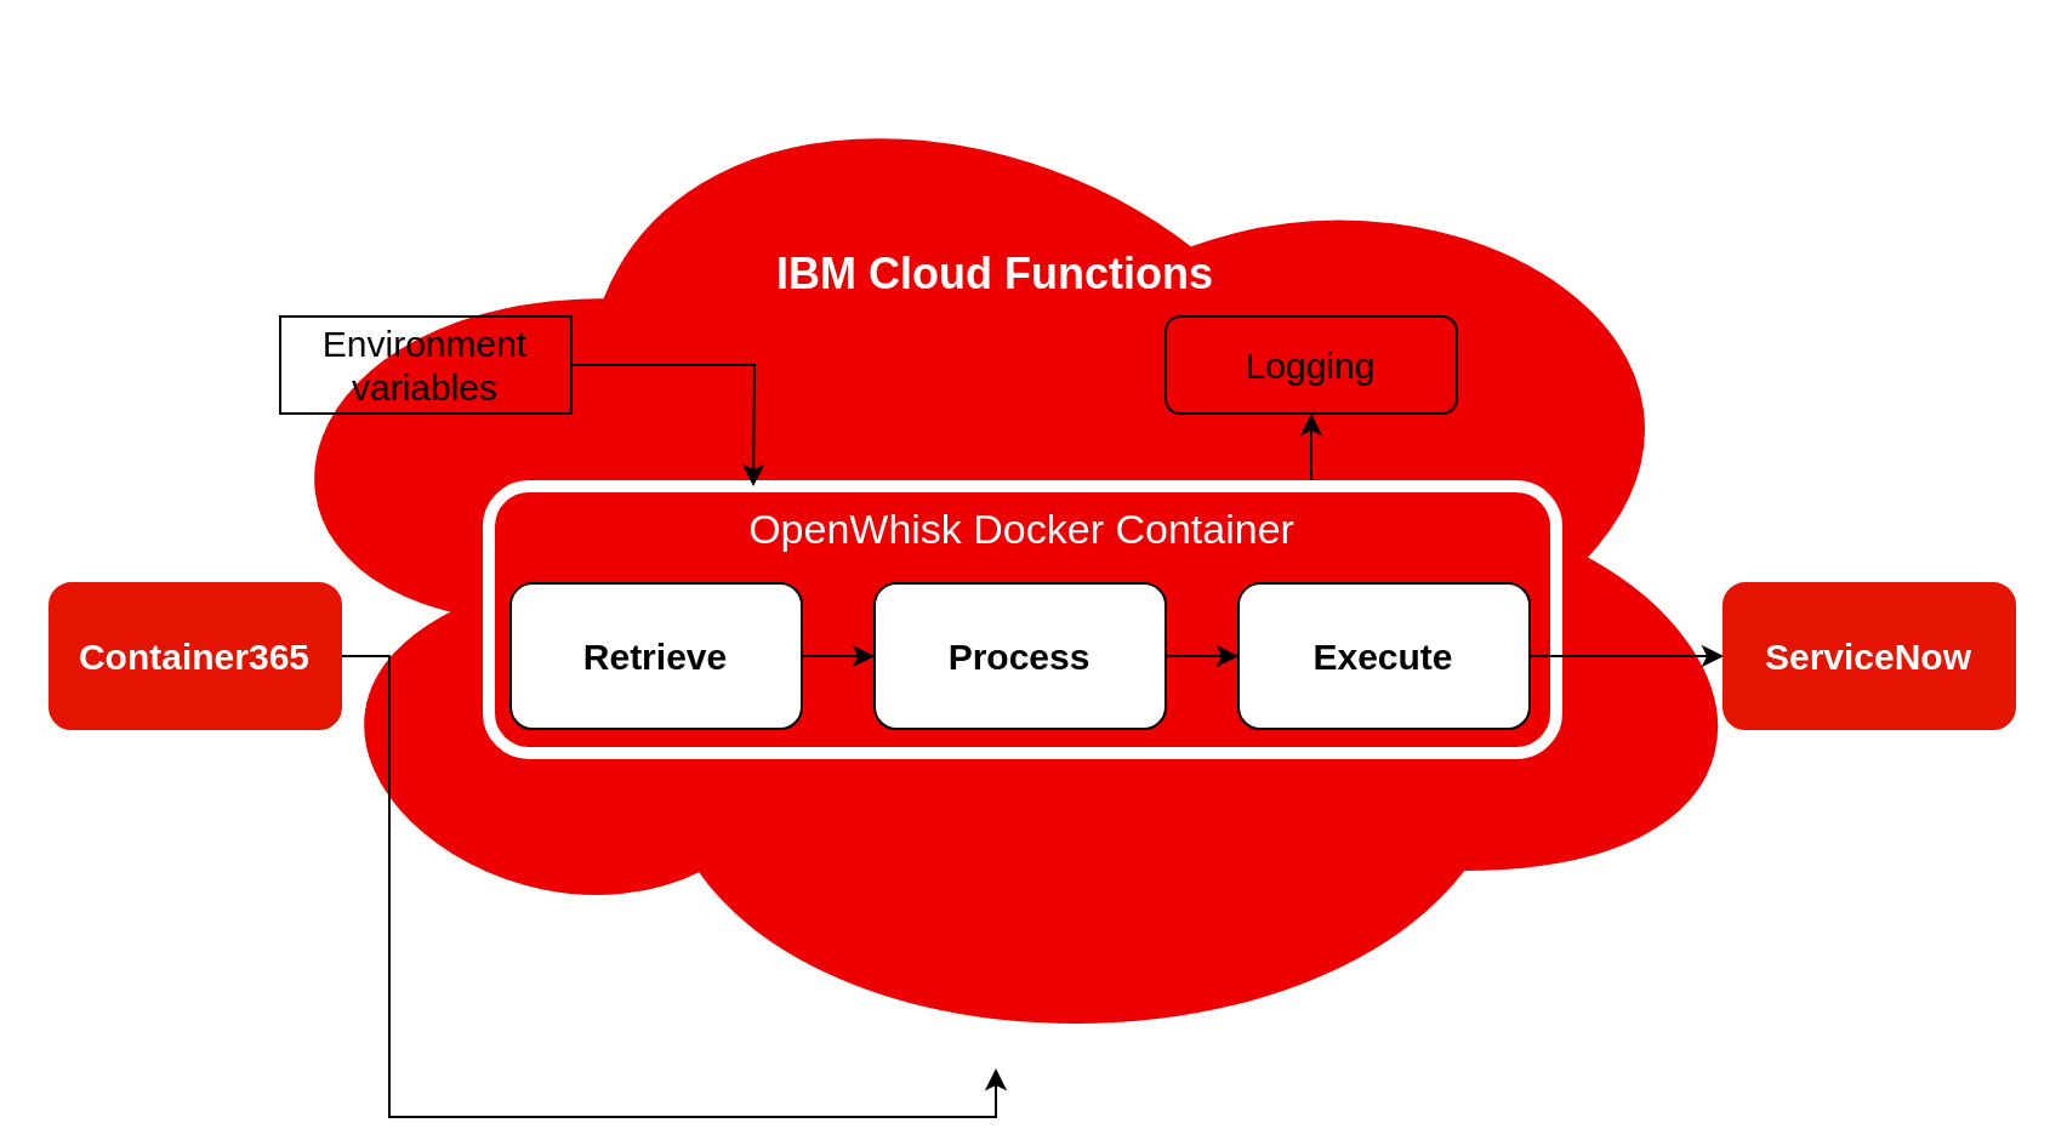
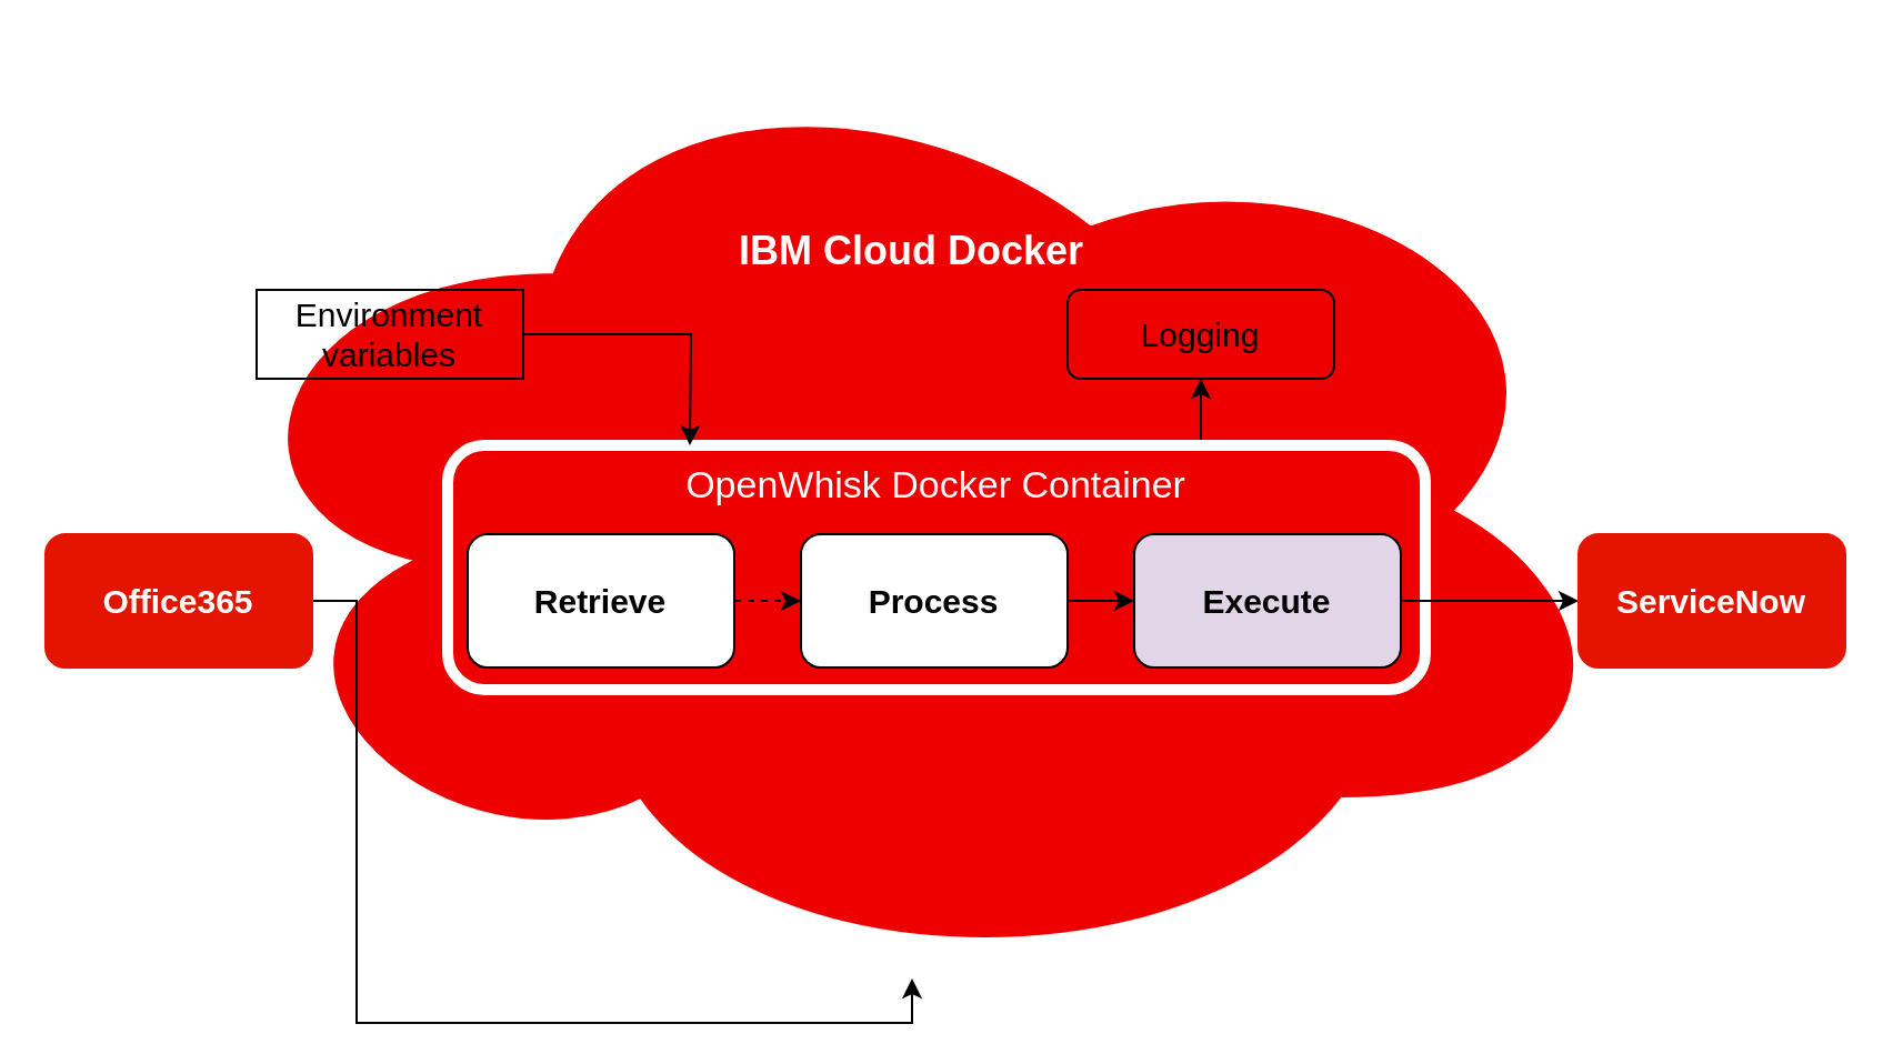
  <mxCell id="0" />
  <mxCell id="1" parent="0" />
- <mxCell id="2" value="&lt;div style=&quot;font-size: 18px&quot;&gt;&lt;b&gt;IBM Cloud Functions&lt;/b&gt;&lt;/div&gt;&lt;div&gt;&lt;br&gt;&lt;/div&gt;&lt;div&gt;&lt;br&gt;&lt;/div&gt;&lt;div&gt;&lt;br&gt;&lt;/div&gt;&lt;div&gt;&lt;br&gt;&lt;/div&gt;&lt;div&gt;&lt;br&gt;&lt;/div&gt;&lt;div&gt;&lt;br&gt;&lt;/div&gt;&lt;div&gt;&lt;br&gt;&lt;/div&gt;&lt;div&gt;&lt;br&gt;&lt;/div&gt;&lt;div&gt;&lt;br&gt;&lt;/div&gt;&lt;div&gt;&lt;br&gt;&lt;/div&gt;&lt;div&gt;&lt;br&gt;&lt;/div&gt;&lt;div&gt;&lt;br&gt;&lt;/div&gt;&lt;div&gt;&lt;br&gt;&lt;/div&gt;" style="ellipse;shape=cloud;whiteSpace=wrap;html=1;rounded=1;shadow=0;comic=0;strokeColor=#EE0000;strokeWidth=5;fillColor=#EE0000;fontSize=15;fontColor=#ffffff;" vertex="1" parent="1"><mxGeometry x="90" y="20" width="640" height="420" as="geometry" /></mxCell>
+ <mxCell id="2" value="&lt;div style=&quot;font-size: 18px&quot;&gt;&lt;b&gt;IBM Cloud Docker&lt;/b&gt;&lt;/div&gt;&lt;div&gt;&lt;br&gt;&lt;/div&gt;&lt;div&gt;&lt;br&gt;&lt;/div&gt;&lt;div&gt;&lt;br&gt;&lt;/div&gt;&lt;div&gt;&lt;br&gt;&lt;/div&gt;&lt;div&gt;&lt;br&gt;&lt;/div&gt;&lt;div&gt;&lt;br&gt;&lt;/div&gt;&lt;div&gt;&lt;br&gt;&lt;/div&gt;&lt;div&gt;&lt;br&gt;&lt;/div&gt;&lt;div&gt;&lt;br&gt;&lt;/div&gt;&lt;div&gt;&lt;br&gt;&lt;/div&gt;&lt;div&gt;&lt;br&gt;&lt;/div&gt;&lt;div&gt;&lt;br&gt;&lt;/div&gt;&lt;div&gt;&lt;br&gt;&lt;/div&gt;" style="ellipse;shape=cloud;whiteSpace=wrap;html=1;rounded=1;shadow=0;comic=0;strokeColor=#EE0000;strokeWidth=5;fillColor=#EE0000;fontSize=15;fontColor=#ffffff;" vertex="1" parent="1"><mxGeometry x="90" y="20" width="640" height="420" as="geometry" /></mxCell>
  <mxCell id="3" style="edgeStyle=orthogonalEdgeStyle;rounded=0;orthogonalLoop=1;jettySize=auto;html=1;exitX=0.75;exitY=0;exitDx=0;exitDy=0;entryX=0.5;entryY=1;entryDx=0;entryDy=0;fontSize=15;" edge="1" parent="1" source="4" target="16"><mxGeometry relative="1" as="geometry" /></mxCell>
  <mxCell id="4" value="&lt;div style=&quot;font-size: 17px&quot;&gt;OpenWhisk Docker Container&lt;/div&gt;&lt;div&gt;&lt;br&gt;&lt;/div&gt;&lt;div&gt;&lt;br&gt;&lt;/div&gt;&lt;div&gt;&lt;br&gt;&lt;/div&gt;&lt;div&gt;&lt;br&gt;&lt;/div&gt;&lt;div&gt;&lt;br&gt;&lt;/div&gt;" style="rounded=1;whiteSpace=wrap;html=1;fillColor=none;strokeColor=#FFFFFF;fontColor=#ffffff;strokeWidth=5;" vertex="1" parent="1"><mxGeometry x="201" y="200" width="440" height="110" as="geometry" /></mxCell>
  <mxCell id="5" value="Retrieve" style="rounded=1;whiteSpace=wrap;html=1;fontStyle=1;fontSize=15;" vertex="1" parent="1"><mxGeometry x="210" y="240" width="120" height="60" as="geometry" /></mxCell>
  <mxCell id="6" style="edgeStyle=orthogonalEdgeStyle;rounded=0;orthogonalLoop=1;jettySize=auto;html=1;exitX=1;exitY=0.5;exitDx=0;exitDy=0;" edge="1" parent="1" source="7" target="9"><mxGeometry relative="1" as="geometry" /></mxCell>
  <mxCell id="7" value="Process" style="rounded=1;whiteSpace=wrap;html=1;fontSize=15;fontStyle=1" vertex="1" parent="1"><mxGeometry x="360" y="240" width="120" height="60" as="geometry" /></mxCell>
  <mxCell id="8" style="edgeStyle=orthogonalEdgeStyle;rounded=0;orthogonalLoop=1;jettySize=auto;html=1;exitX=1;exitY=0.5;exitDx=0;exitDy=0;fontSize=15;" edge="1" parent="1" source="9" target="13"><mxGeometry relative="1" as="geometry" /></mxCell>
- <mxCell id="9" value="Execute" style="rounded=1;whiteSpace=wrap;html=1;fontSize=15;fontStyle=1" vertex="1" parent="1"><mxGeometry x="510" y="240" width="120" height="60" as="geometry" /></mxCell>
- <mxCell id="10" value="" style="endArrow=classic;html=1;entryX=0;entryY=0.5;entryDx=0;entryDy=0;exitX=1;exitY=0.5;exitDx=0;exitDy=0;" edge="1" parent="1" source="5" target="7"><mxGeometry width="50" height="50" relative="1" as="geometry"><mxPoint x="210" y="420" as="sourcePoint" /><mxPoint x="260" y="370" as="targetPoint" /></mxGeometry></mxCell>
+ <mxCell id="9" value="Execute" style="rounded=1;whiteSpace=wrap;html=1;fontSize=15;fontStyle=1;fillColor=#e1d5e7;" vertex="1" parent="1"><mxGeometry x="510" y="240" width="120" height="60" as="geometry" /></mxCell>
+ <mxCell id="10" value="" style="endArrow=classic;html=1;entryX=0;entryY=0.5;entryDx=0;entryDy=0;exitX=1;exitY=0.5;exitDx=0;exitDy=0;dashed=1;" edge="1" parent="1" source="5" target="7"><mxGeometry width="50" height="50" relative="1" as="geometry"><mxPoint x="210" y="420" as="sourcePoint" /><mxPoint x="260" y="370" as="targetPoint" /></mxGeometry></mxCell>
  <mxCell id="11" style="edgeStyle=orthogonalEdgeStyle;rounded=0;orthogonalLoop=1;jettySize=auto;html=1;exitX=1;exitY=0.5;exitDx=0;exitDy=0;" edge="1" parent="1" source="12" target="2"><mxGeometry relative="1" as="geometry"><mxPoint x="150" y="270" as="sourcePoint" /></mxGeometry></mxCell>
- <mxCell id="12" value="&lt;font color=&quot;#FFFFFF&quot;&gt;Container365&lt;/font&gt;" style="rounded=1;whiteSpace=wrap;html=1;strokeColor=#E51400;fillColor=#E51400;fontSize=15;fontStyle=1" vertex="1" parent="1"><mxGeometry x="20" y="240" width="120" height="60" as="geometry" /></mxCell>
+ <mxCell id="12" value="&lt;font color=&quot;#FFFFFF&quot;&gt;Office365&lt;/font&gt;" style="rounded=1;whiteSpace=wrap;html=1;strokeColor=#E51400;fillColor=#E51400;fontSize=15;fontStyle=1" vertex="1" parent="1"><mxGeometry x="20" y="240" width="120" height="60" as="geometry" /></mxCell>
  <mxCell id="13" value="&lt;b&gt;&lt;font color=&quot;#FFFFFF&quot;&gt;ServiceNow&lt;/font&gt;&lt;/b&gt;" style="rounded=1;whiteSpace=wrap;html=1;strokeColor=#E51400;fillColor=#E51400;fontSize=15;" vertex="1" parent="1"><mxGeometry x="710" y="240" width="120" height="60" as="geometry" /></mxCell>
  <mxCell id="14" value="" style="edgeStyle=orthogonalEdgeStyle;rounded=0;orthogonalLoop=1;jettySize=auto;html=1;fontSize=15;" edge="1" parent="1" source="15"><mxGeometry relative="1" as="geometry"><mxPoint x="310" y="200" as="targetPoint" /></mxGeometry></mxCell>
  <mxCell id="15" value="Environment variables" style="rounded=0;whiteSpace=wrap;html=1;strokeColor=#000000;fillColor=none;fontSize=15;" vertex="1" parent="1"><mxGeometry x="115" y="130" width="120" height="40" as="geometry" /></mxCell>
  <mxCell id="16" value="Logging" style="whiteSpace=wrap;html=1;strokeColor=#000000;fillColor=none;fontSize=15;rounded=1;" vertex="1" parent="1"><mxGeometry x="480" y="130" width="120" height="40" as="geometry" /></mxCell>
